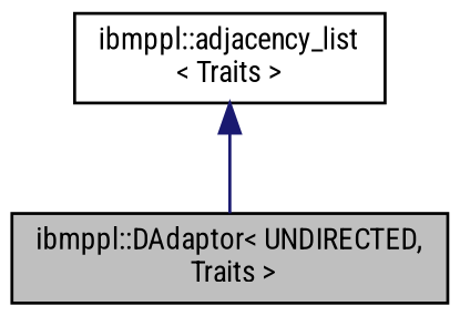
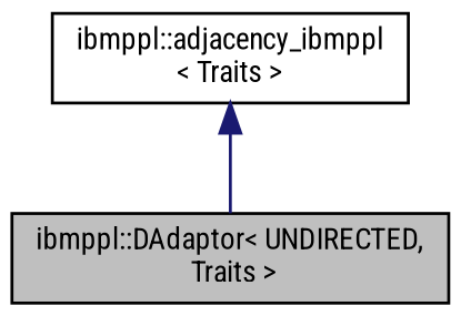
  digraph {
    fontname="Roboto Condensed"
    node [color=black fontname="Roboto Condensed" fontsize=10 shape=record style=filled]
    n1 [fillcolor=grey75 fontcolor=black height=0.2 label="ibmppl::DAdaptor\< UNDIRECTED,\l Traits \>" width=0.4]
-   n2 [fillcolor=white height=0.2 label="ibmppl::adjacency_list\l\< Traits \>" width=0.4]
+   n2 [fillcolor=white height=0.2 label="ibmppl::adjacency_ibmppl\l\< Traits \>" width=0.4]
    n2 -> n1 [color=midnightblue dir=back fontname="Roboto Condensed" fontsize=10 labelfontname=Helvetica labelfontsize=10 style=solid]
  }
